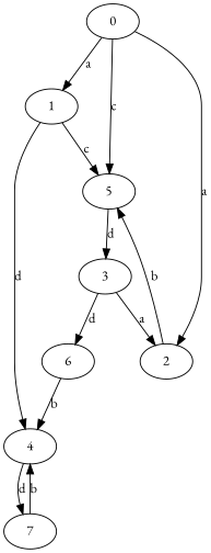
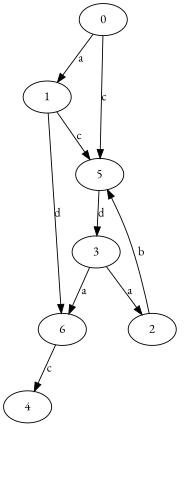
  strict digraph {
    fontname="EB Garamond"
    node [fontname="EB Garamond"]
    edge [fontname="EB Garamond"]
    1
    5
    6
    3
    4
    2
-   7
    0
    1 -> 5 [label=c]
-   1 -> 4 [label=d]
+   1 -> 6 [label=d]
    5 -> 3 [label=d]
-   6 -> 4 [label=b]
-   3 -> 6 [label=d]
+   6 -> 4 [label=c]
+   3 -> 6 [label=a]
    3 -> 2 [label=a]
-   4 -> 7 [label=d]
    2 -> 5 [label=b]
-   7 -> 4 [label=b]
    0 -> 1 [label=a]
    0 -> 5 [label=c]
-   0 -> 2 [label=a]
  }
